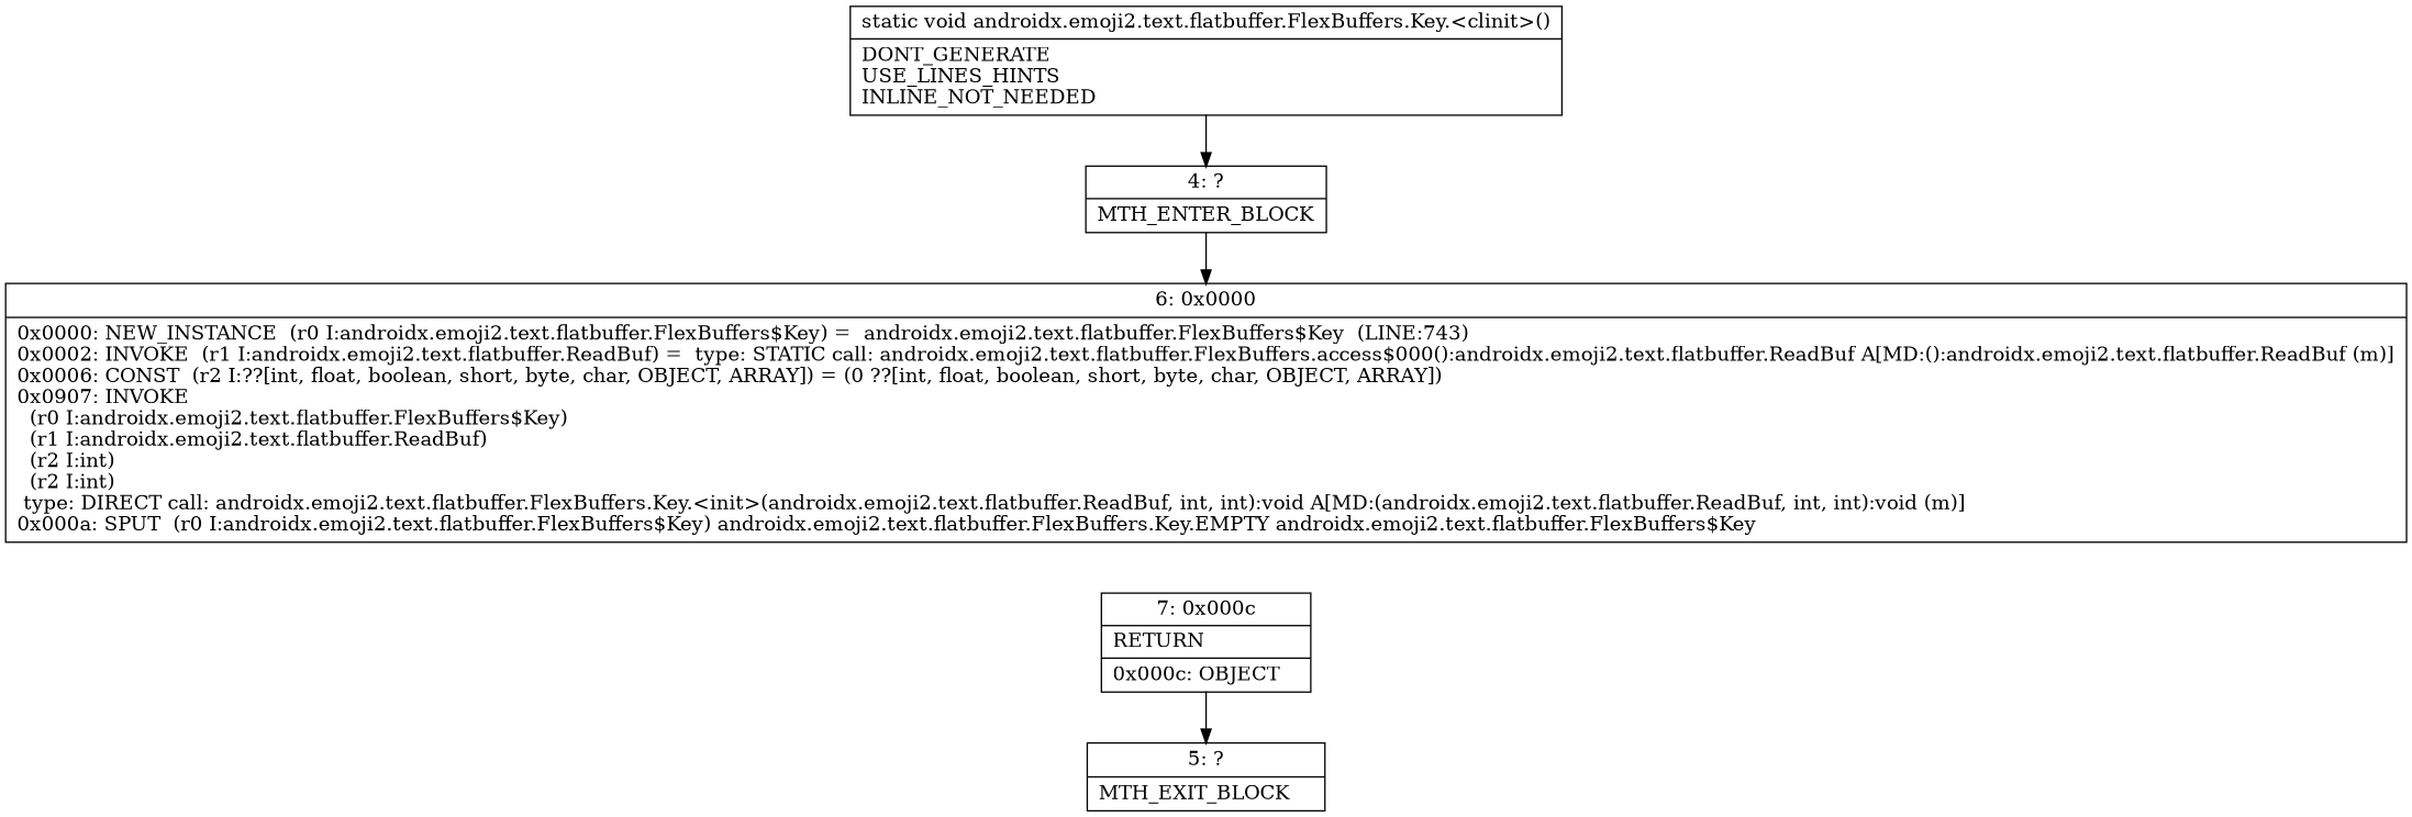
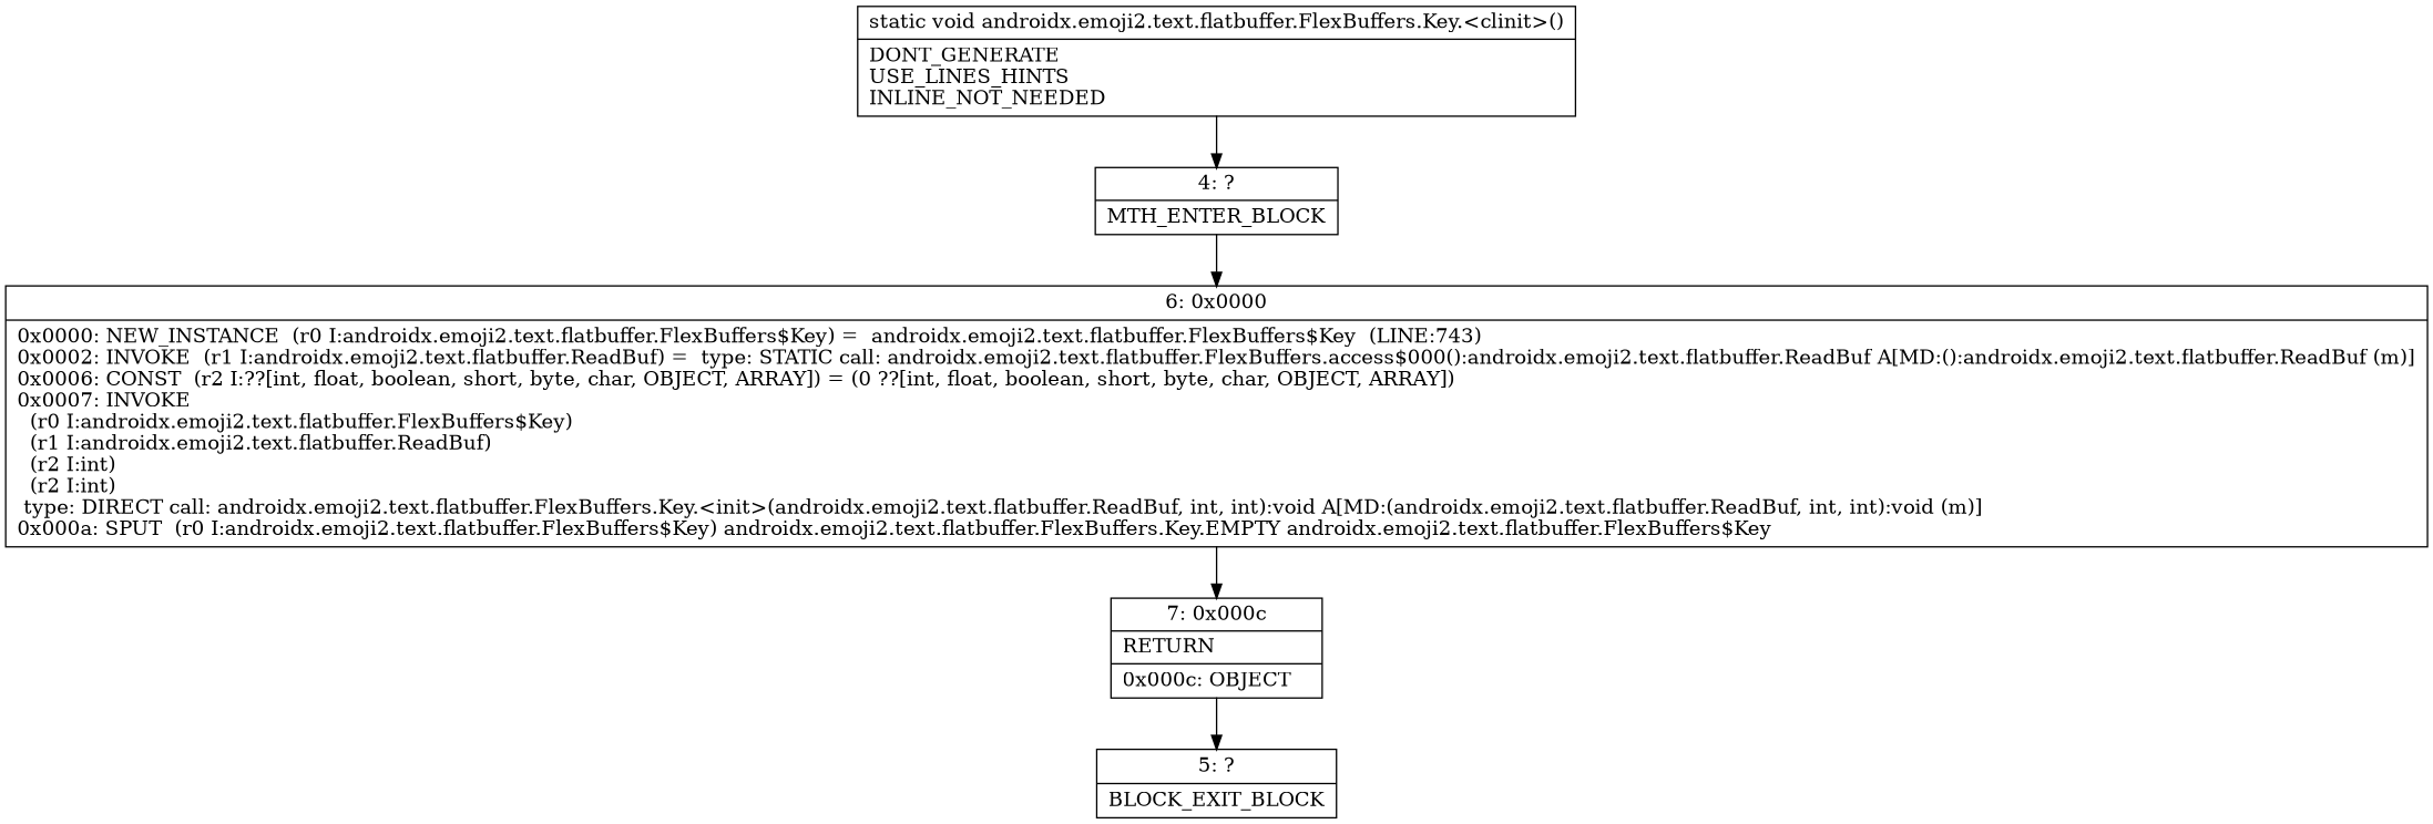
  digraph {
    node [shape=record]
    n1 [label="{4\:\ ?|MTH_ENTER_BLOCK\l}"]
-   n2 [label="{6\:\ 0x0000|0x0000: NEW_INSTANCE  (r0 I:androidx.emoji2.text.flatbuffer.FlexBuffers$Key) =  androidx.emoji2.text.flatbuffer.FlexBuffers$Key  (LINE:743)\l0x0002: INVOKE  (r1 I:androidx.emoji2.text.flatbuffer.ReadBuf) =  type: STATIC call: androidx.emoji2.text.flatbuffer.FlexBuffers.access$000():androidx.emoji2.text.flatbuffer.ReadBuf A[MD:():androidx.emoji2.text.flatbuffer.ReadBuf (m)]\l0x0006: CONST  (r2 I:??[int, float, boolean, short, byte, char, OBJECT, ARRAY]) = (0 ??[int, float, boolean, short, byte, char, OBJECT, ARRAY]) \l0x0907: INVOKE  \l  (r0 I:androidx.emoji2.text.flatbuffer.FlexBuffers$Key)\l  (r1 I:androidx.emoji2.text.flatbuffer.ReadBuf)\l  (r2 I:int)\l  (r2 I:int)\l type: DIRECT call: androidx.emoji2.text.flatbuffer.FlexBuffers.Key.\<init\>(androidx.emoji2.text.flatbuffer.ReadBuf, int, int):void A[MD:(androidx.emoji2.text.flatbuffer.ReadBuf, int, int):void (m)]\l0x000a: SPUT  (r0 I:androidx.emoji2.text.flatbuffer.FlexBuffers$Key) androidx.emoji2.text.flatbuffer.FlexBuffers.Key.EMPTY androidx.emoji2.text.flatbuffer.FlexBuffers$Key \l}"]
+   n2 [label="{6\:\ 0x0000|0x0000: NEW_INSTANCE  (r0 I:androidx.emoji2.text.flatbuffer.FlexBuffers$Key) =  androidx.emoji2.text.flatbuffer.FlexBuffers$Key  (LINE:743)\l0x0002: INVOKE  (r1 I:androidx.emoji2.text.flatbuffer.ReadBuf) =  type: STATIC call: androidx.emoji2.text.flatbuffer.FlexBuffers.access$000():androidx.emoji2.text.flatbuffer.ReadBuf A[MD:():androidx.emoji2.text.flatbuffer.ReadBuf (m)]\l0x0006: CONST  (r2 I:??[int, float, boolean, short, byte, char, OBJECT, ARRAY]) = (0 ??[int, float, boolean, short, byte, char, OBJECT, ARRAY]) \l0x0007: INVOKE  \l  (r0 I:androidx.emoji2.text.flatbuffer.FlexBuffers$Key)\l  (r1 I:androidx.emoji2.text.flatbuffer.ReadBuf)\l  (r2 I:int)\l  (r2 I:int)\l type: DIRECT call: androidx.emoji2.text.flatbuffer.FlexBuffers.Key.\<init\>(androidx.emoji2.text.flatbuffer.ReadBuf, int, int):void A[MD:(androidx.emoji2.text.flatbuffer.ReadBuf, int, int):void (m)]\l0x000a: SPUT  (r0 I:androidx.emoji2.text.flatbuffer.FlexBuffers$Key) androidx.emoji2.text.flatbuffer.FlexBuffers.Key.EMPTY androidx.emoji2.text.flatbuffer.FlexBuffers$Key \l}"]
    n3 [label="{7\:\ 0x000c|RETURN\l|0x000c: OBJECT   \l}"]
-   n4 [label="{5\:\ ?|MTH_EXIT_BLOCK\l}"]
+   n4 [label="{5\:\ ?|BLOCK_EXIT_BLOCK\l}"]
    n5 [label="{static void androidx.emoji2.text.flatbuffer.FlexBuffers.Key.\<clinit\>()  | DONT_GENERATE\lUSE_LINES_HINTS\lINLINE_NOT_NEEDED\l}"]
    n1 -> n2
+   n2 -> n3
    n3 -> n4
    n5 -> n1
  }
